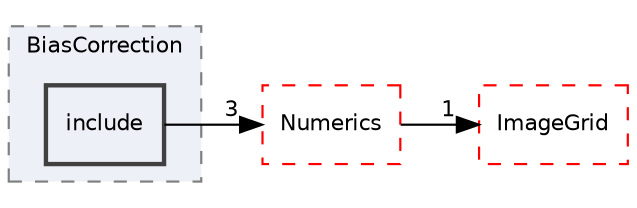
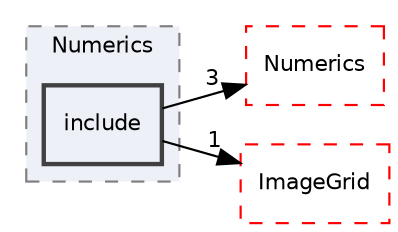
  digraph {
    compound=true
    rankdir=LR
    node [color=red fillcolor="#edf0f7" fontname=Helvetica fontsize=10 shape=box style="dashed,"]
    edge [fontname=Helvetica fontsize=10 labeldistance=1.5 labelfontname=Helvetica labelfontsize=10]
    n1 [color=grey25 label=include style="filled,bold,"]
    n2 [label=Numerics]
    n3 [label=ImageGrid]
    subgraph cluster_1 {
      bgcolor="#edf0f7"
      fontname=Helvetica
      fontsize=10
-     label=BiasCorrection
+     label=Numerics
      pencolor=grey50
      style="filled,dashed,"
      n1
    }
    n1 -> n2 [headlabel=3]
-   n2 -> n3 [headlabel=1]
+   n1 -> n3 [headlabel=1]
  }
